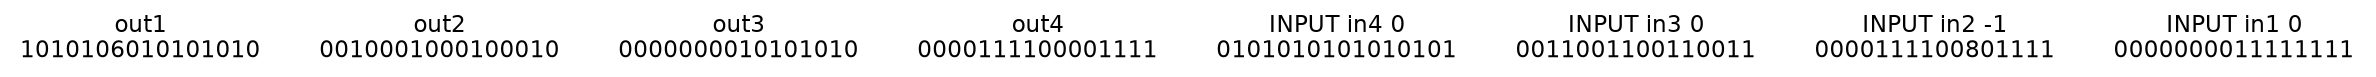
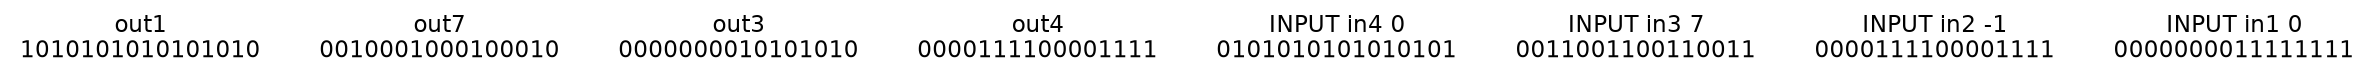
  digraph {
    rankdir=TB
    splines=ortho
    fontname="DejaVu Sans"
    node [shape=none fontname="DejaVu Sans"]
-   n1 [label="out1\n1010106010101010"]
-   n2 [label="out2\n0010001000100010"]
+   n1 [label="out1\n1010101010101010"]
+   n2 [label="out7\n0010001000100010"]
    n3 [label="out3\n0000000010101010"]
    n4 [label="out4\n0000111100001111"]
    n5 [label="INPUT in4 0\n0101010101010101"]
-   n6 [label="INPUT in3 0\n0011001100110011"]
-   n7 [label="INPUT in2 -1\n0000111100801111"]
+   n6 [label="INPUT in3 7\n0011001100110011"]
+   n7 [label="INPUT in2 -1\n0000111100001111"]
    n8 [label="INPUT in1 0\n0000000011111111"]
  }
